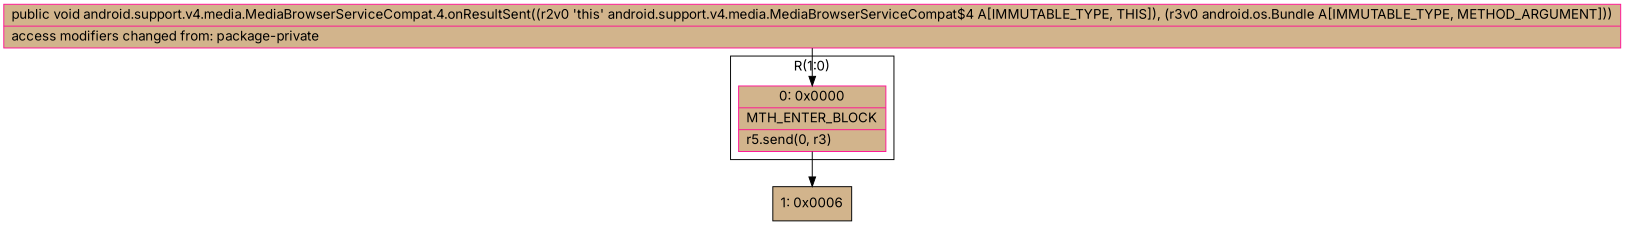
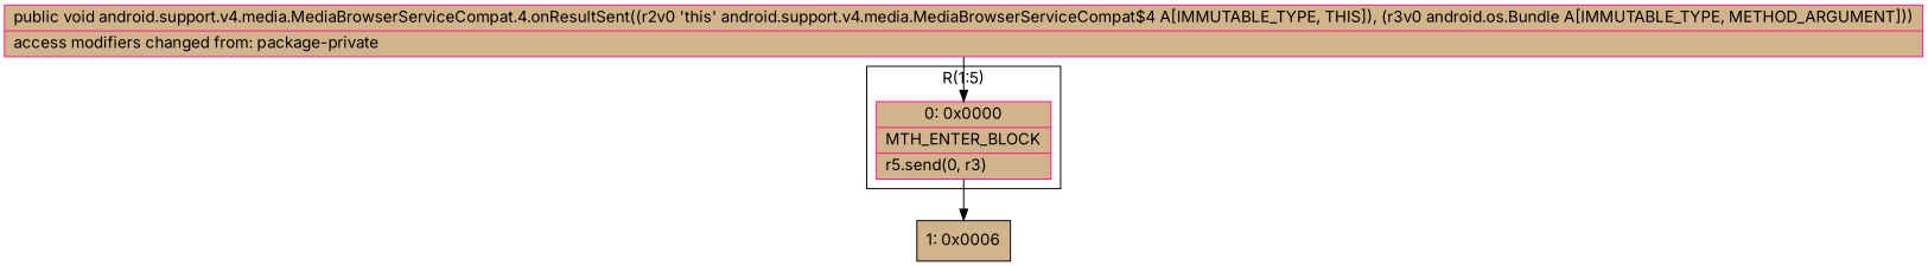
  digraph {
    fontname=Inter
    node [color=deeppink shape=record style=filled fillcolor=tan fontname=Inter]
    edge [fontname=Inter]
    n1 [label="{0\:\ 0x0000|MTH_ENTER_BLOCK\l|r5.send(0, r3)\l}"]
    n2 [color=black label="{1\:\ 0x0006}"]
    n3 [label="{public void android.support.v4.media.MediaBrowserServiceCompat.4.onResultSent((r2v0 'this' android.support.v4.media.MediaBrowserServiceCompat$4 A[IMMUTABLE_TYPE, THIS]), (r3v0 android.os.Bundle A[IMMUTABLE_TYPE, METHOD_ARGUMENT]))  | access modifiers changed from: package\-private\l}"]
    subgraph cluster_1 {
-     label="R(1:0)"
+     label="R(1:5)"
      n1
    }
    n1 -> n2
    n3 -> n1
  }
